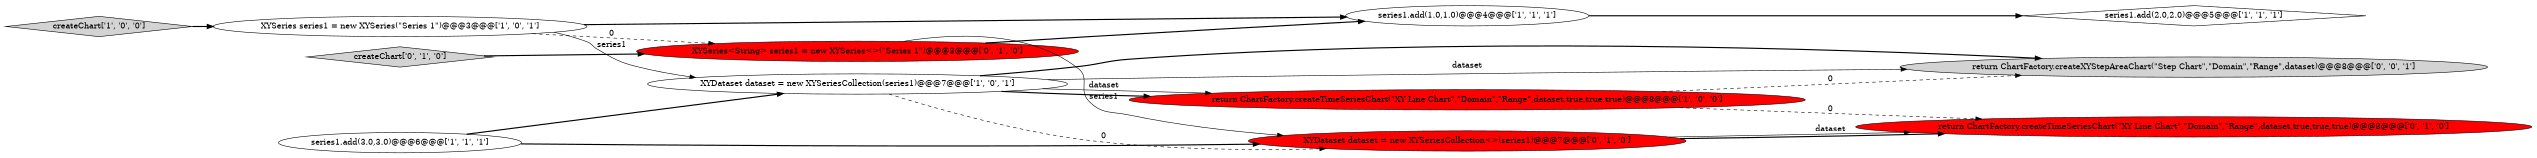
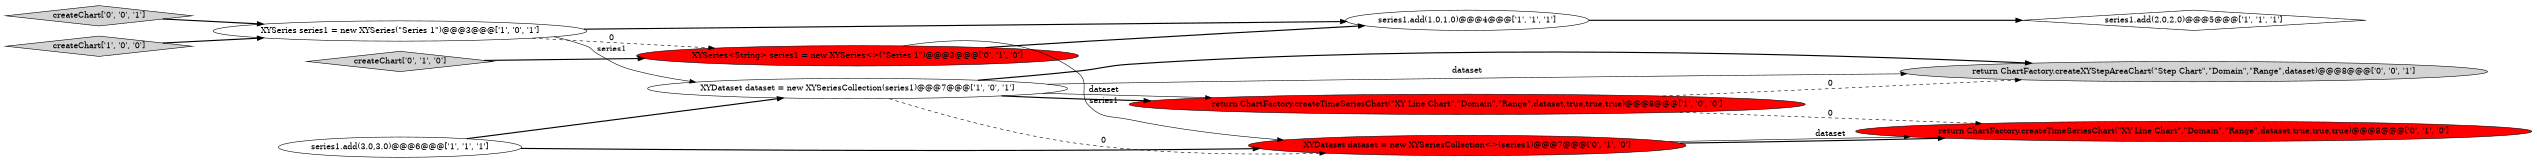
  digraph {
    rankdir=LR
    node [fillcolor=white shape=ellipse style=filled]
    edge [style=bold]
    n1 [fillcolor=red label="return ChartFactory.createTimeSeriesChart(\"XY Line Chart\",\"Domain\",\"Range\",dataset,true,true,true)@@@8@@@['1', '0', '0']"]
    n2 [fillcolor=lightgray label="return ChartFactory.createXYStepAreaChart(\"Step Chart\",\"Domain\",\"Range\",dataset)@@@8@@@['0', '0', '1']"]
    n3 [fillcolor=red label="return ChartFactory.createTimeSeriesChart(\"XY Line Chart\",\"Domain\",\"Range\",dataset,true,true,true)@@@8@@@['0', '1', '0']"]
+   n4 [fillcolor=lightgray label="createChart['0', '0', '1']" shape=diamond]
    n5 [label="XYSeries series1 = new XYSeries(\"Series 1\")@@@3@@@['1', '0', '1']"]
    n6 [label="XYDataset dataset = new XYSeriesCollection(series1)@@@7@@@['1', '0', '1']"]
    n7 [fillcolor=red label="XYSeries<String> series1 = new XYSeries<>(\"Series 1\")@@@3@@@['0', '1', '0']"]
    n8 [label="series1.add(1.0,1.0)@@@4@@@['1', '1', '1']"]
    n9 [fillcolor=red label="XYDataset dataset = new XYSeriesCollection<>(series1)@@@7@@@['0', '1', '0']"]
    n10 [label="series1.add(3.0,3.0)@@@6@@@['1', '1', '1']"]
    n11 [label="series1.add(2.0,2.0)@@@5@@@['1', '1', '1']" shape=diamond]
    n12 [fillcolor=lightgray label="createChart['1', '0', '0']" shape=diamond]
    n13 [fillcolor=lightgray label="createChart['0', '1', '0']" shape=diamond]
    n1 -> n2 [label=0 style=dashed]
    n1 -> n3 [label=0 style=dashed]
+   n4 -> n5
    n5 -> n6 [label=series1 style=solid]
    n5 -> n7 [label=0 style=dashed]
    n5 -> n8
    n6 -> n1
    n6 -> n1 [label=dataset style=solid]
    n6 -> n2 [label=dataset style=solid]
    n6 -> n2
    n6 -> n9 [label=0 style=dashed]
    n7 -> n8
    n7 -> n9 [label=series1 style=solid]
    n8 -> n11
    n9 -> n3 [label=dataset style=solid]
    n9 -> n3
    n10 -> n6
    n10 -> n9
    n12 -> n5
    n13 -> n7
  }
